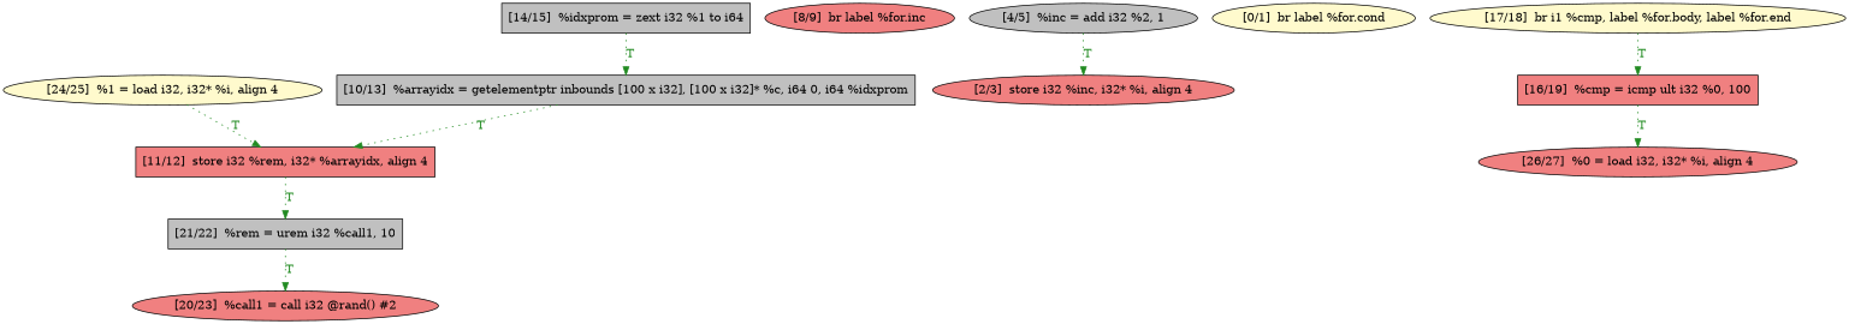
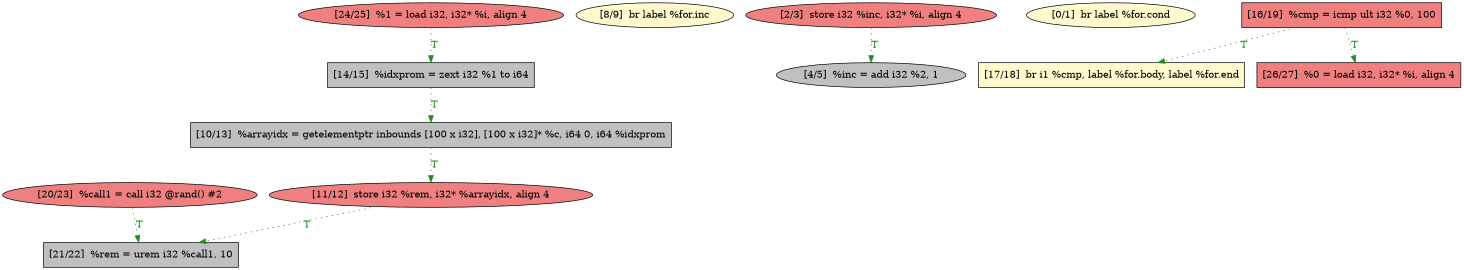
  digraph {
    node [fillcolor=lightcoral shape=ellipse style=filled]
    edge [color=forestgreen fontcolor=forestgreen style=dotted]
    n1 [fillcolor=grey label="[10/13]  %arrayidx = getelementptr inbounds [100 x i32], [100 x i32]* %c, i64 0, i64 %idxprom" shape=rectangle]
-   n2 [label="[11/12]  store i32 %rem, i32* %arrayidx, align 4" shape=box]
+   n2 [label="[11/12]  store i32 %rem, i32* %arrayidx, align 4"]
    n3 [fillcolor=grey label="[21/22]  %rem = urem i32 %call1, 10" shape=rectangle]
-   n4 [label="[8/9]  br label %for.inc"]
+   n4 [fillcolor=lemonchiffon label="[8/9]  br label %for.inc"]
    n5 [label="[2/3]  store i32 %inc, i32* %i, align 4"]
    n6 [fillcolor=grey label="[14/15]  %idxprom = zext i32 %1 to i64" shape=rectangle]
    n7 [fillcolor=grey label="[4/5]  %inc = add i32 %2, 1"]
-   n8 [fillcolor=lemonchiffon label="[24/25]  %1 = load i32, i32* %i, align 4"]
+   n8 [label="[24/25]  %1 = load i32, i32* %i, align 4"]
    n9 [fillcolor=lemonchiffon label="[0/1]  br label %for.cond"]
-   n10 [fillcolor=lemonchiffon label="[17/18]  br i1 %cmp, label %for.body, label %for.end"]
+   n10 [fillcolor=lemonchiffon label="[17/18]  br i1 %cmp, label %for.body, label %for.end" shape=box]
    n11 [label="[16/19]  %cmp = icmp ult i32 %0, 100" shape=rectangle]
-   n12 [label="[26/27]  %0 = load i32, i32* %i, align 4"]
+   n12 [label="[26/27]  %0 = load i32, i32* %i, align 4" shape=box]
    n13 [label="[20/23]  %call1 = call i32 @rand() #2"]
    n1 -> n2 [label=T]
    n2 -> n3 [label=T]
    n6 -> n1 [label=T]
-   n7 -> n5 [label=T]
-   n8 -> n2 [label=T]
-   n10 -> n11 [label=T]
+   n5 -> n7 [label=T]
+   n8 -> n6 [label=T]
+   n11 -> n10 [label=T]
    n11 -> n12 [label=T]
-   n3 -> n13 [label=T]
+   n13 -> n3 [label=T]
  }
